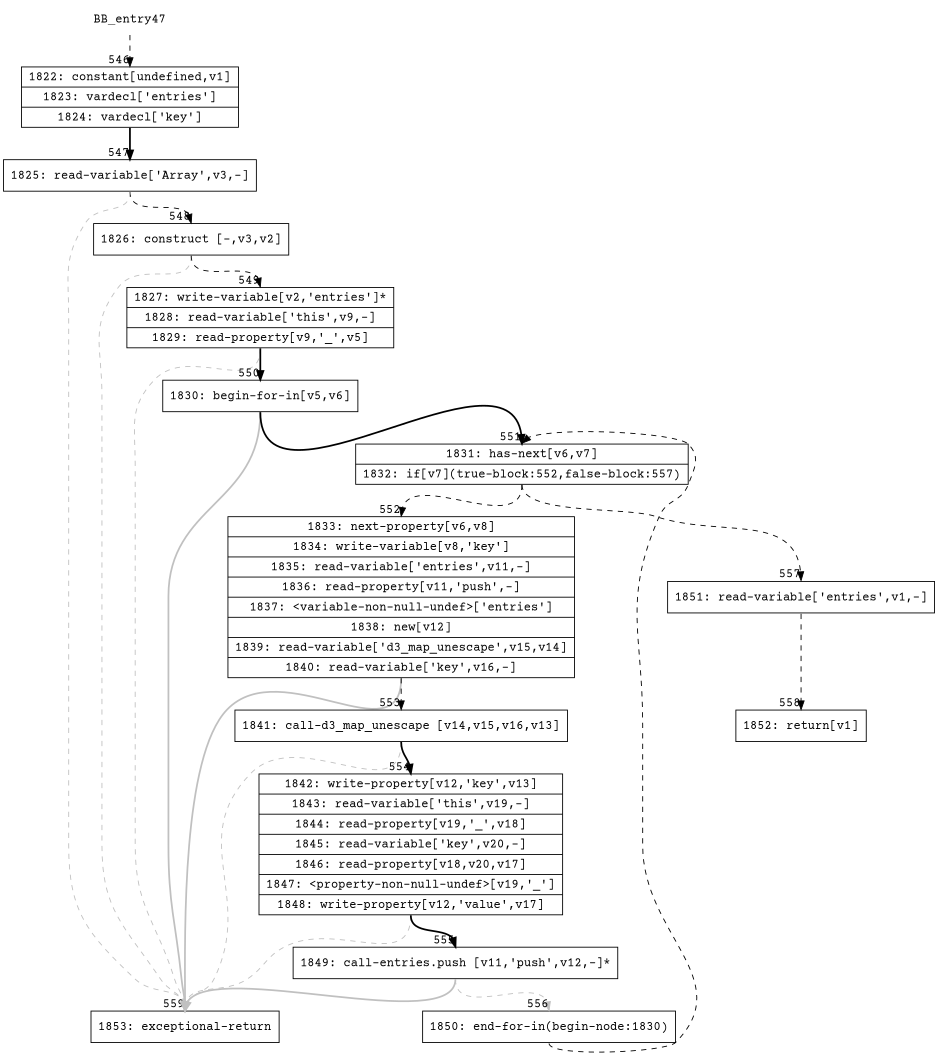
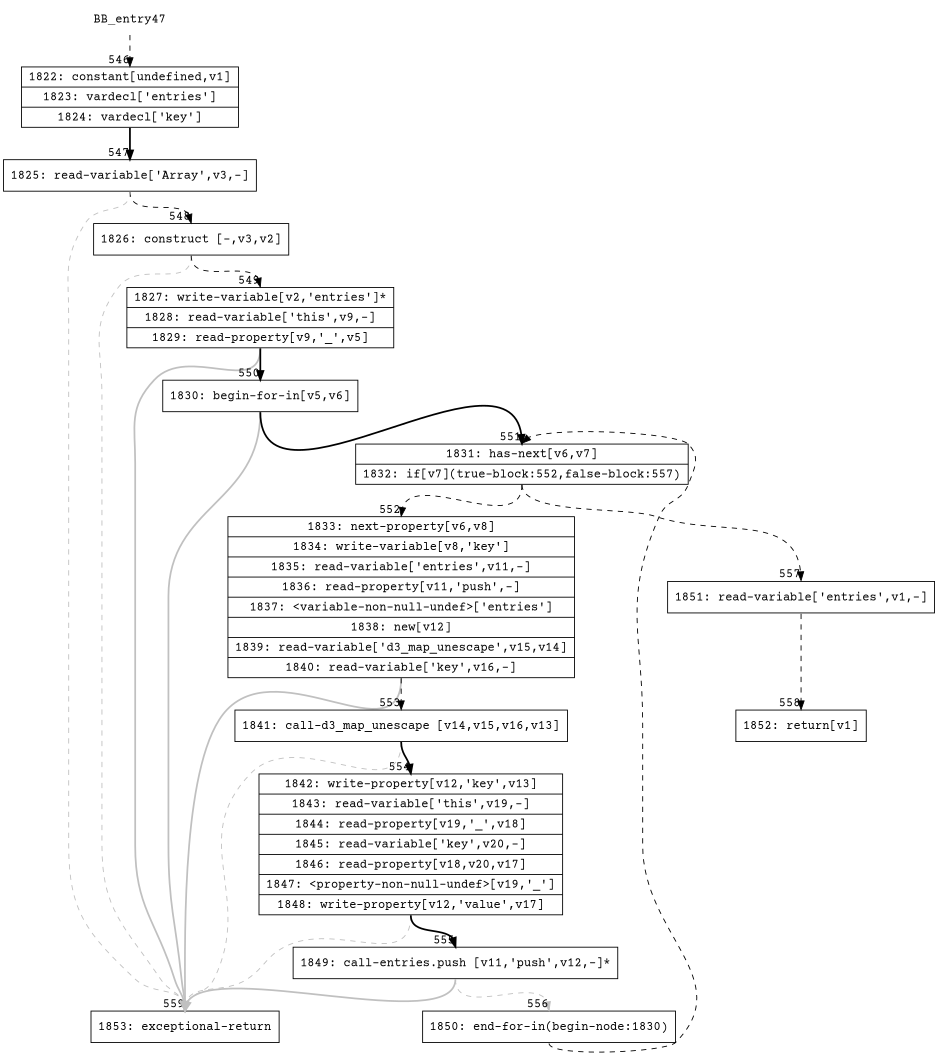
  digraph {
    fontname="Courier Prime"
    rankdir=TD
    node [fontname="Courier Prime" shape=record]
    edge [fontname="Courier Prime" headport=n style=dashed tailport=s]
    BB_entry47 [shape=none]
    n2 [label="{1822: constant[undefined,v1]|1823: vardecl['entries']|1824: vardecl['key']}"]
    n3 [label="{1825: read-variable['Array',v3,-]}"]
    n4 [label="{1826: construct [-,v3,v2]}"]
    n5 [label="{1853: exceptional-return}"]
    n6 [label="{1827: write-variable[v2,'entries']*|1828: read-variable['this',v9,-]|1829: read-property[v9,'_',v5]}"]
    n7 [label="{1830: begin-for-in[v5,v6]}"]
    n8 [label="{1831: has-next[v6,v7]|1832: if[v7](true-block:552,false-block:557)}"]
    n9 [label="{1833: next-property[v6,v8]|1834: write-variable[v8,'key']|1835: read-variable['entries',v11,-]|1836: read-property[v11,'push',-]|1837: \<variable-non-null-undef\>['entries']|1838: new[v12]|1839: read-variable['d3_map_unescape',v15,v14]|1840: read-variable['key',v16,-]}"]
    n10 [label="{1851: read-variable['entries',v1,-]}"]
    n11 [label="{1841: call-d3_map_unescape [v14,v15,v16,v13]}"]
    n12 [label="{1852: return[v1]}"]
    n13 [label="{1842: write-property[v12,'key',v13]|1843: read-variable['this',v19,-]|1844: read-property[v19,'_',v18]|1845: read-variable['key',v20,-]|1846: read-property[v18,v20,v17]|1847: \<property-non-null-undef\>[v19,'_']|1848: write-property[v12,'value',v17]}"]
    n14 [label="{1849: call-entries.push [v11,'push',v12,-]*}"]
    n15 [label="{1850: end-for-in(begin-node:1830)}"]
    BB_entry47 -> n2 [headlabel="    546"]
    n2 -> n3 [headlabel="      547" style=bold]
    n3 -> n4 [headlabel="      548"]
    n3 -> n5 [color=gray headlabel="      559"]
    n4 -> n5 [color=gray]
    n4 -> n6 [headlabel="      549"]
-   n6 -> n5 [color=gray]
+   n6 -> n5 [color=gray style=bold]
    n6 -> n7 [headlabel="      550" style=bold]
    n7 -> n5 [color=gray style=bold]
    n7 -> n8 [headlabel="      551" style=bold]
    n8 -> n9 [headlabel="      552"]
    n8 -> n10 [headlabel="      557"]
    n9 -> n5 [color=gray style=bold]
    n9 -> n11 [headlabel="      553"]
    n10 -> n12 [headlabel="      558"]
    n11 -> n5 [color=gray]
    n11 -> n13 [headlabel="      554" style=bold]
    n13 -> n5 [color=gray]
    n13 -> n14 [headlabel="      555" style=bold]
    n14 -> n5 [color=gray style=bold]
    n14 -> n15 [color=gray headlabel="      556"]
    n15 -> n8
  }
